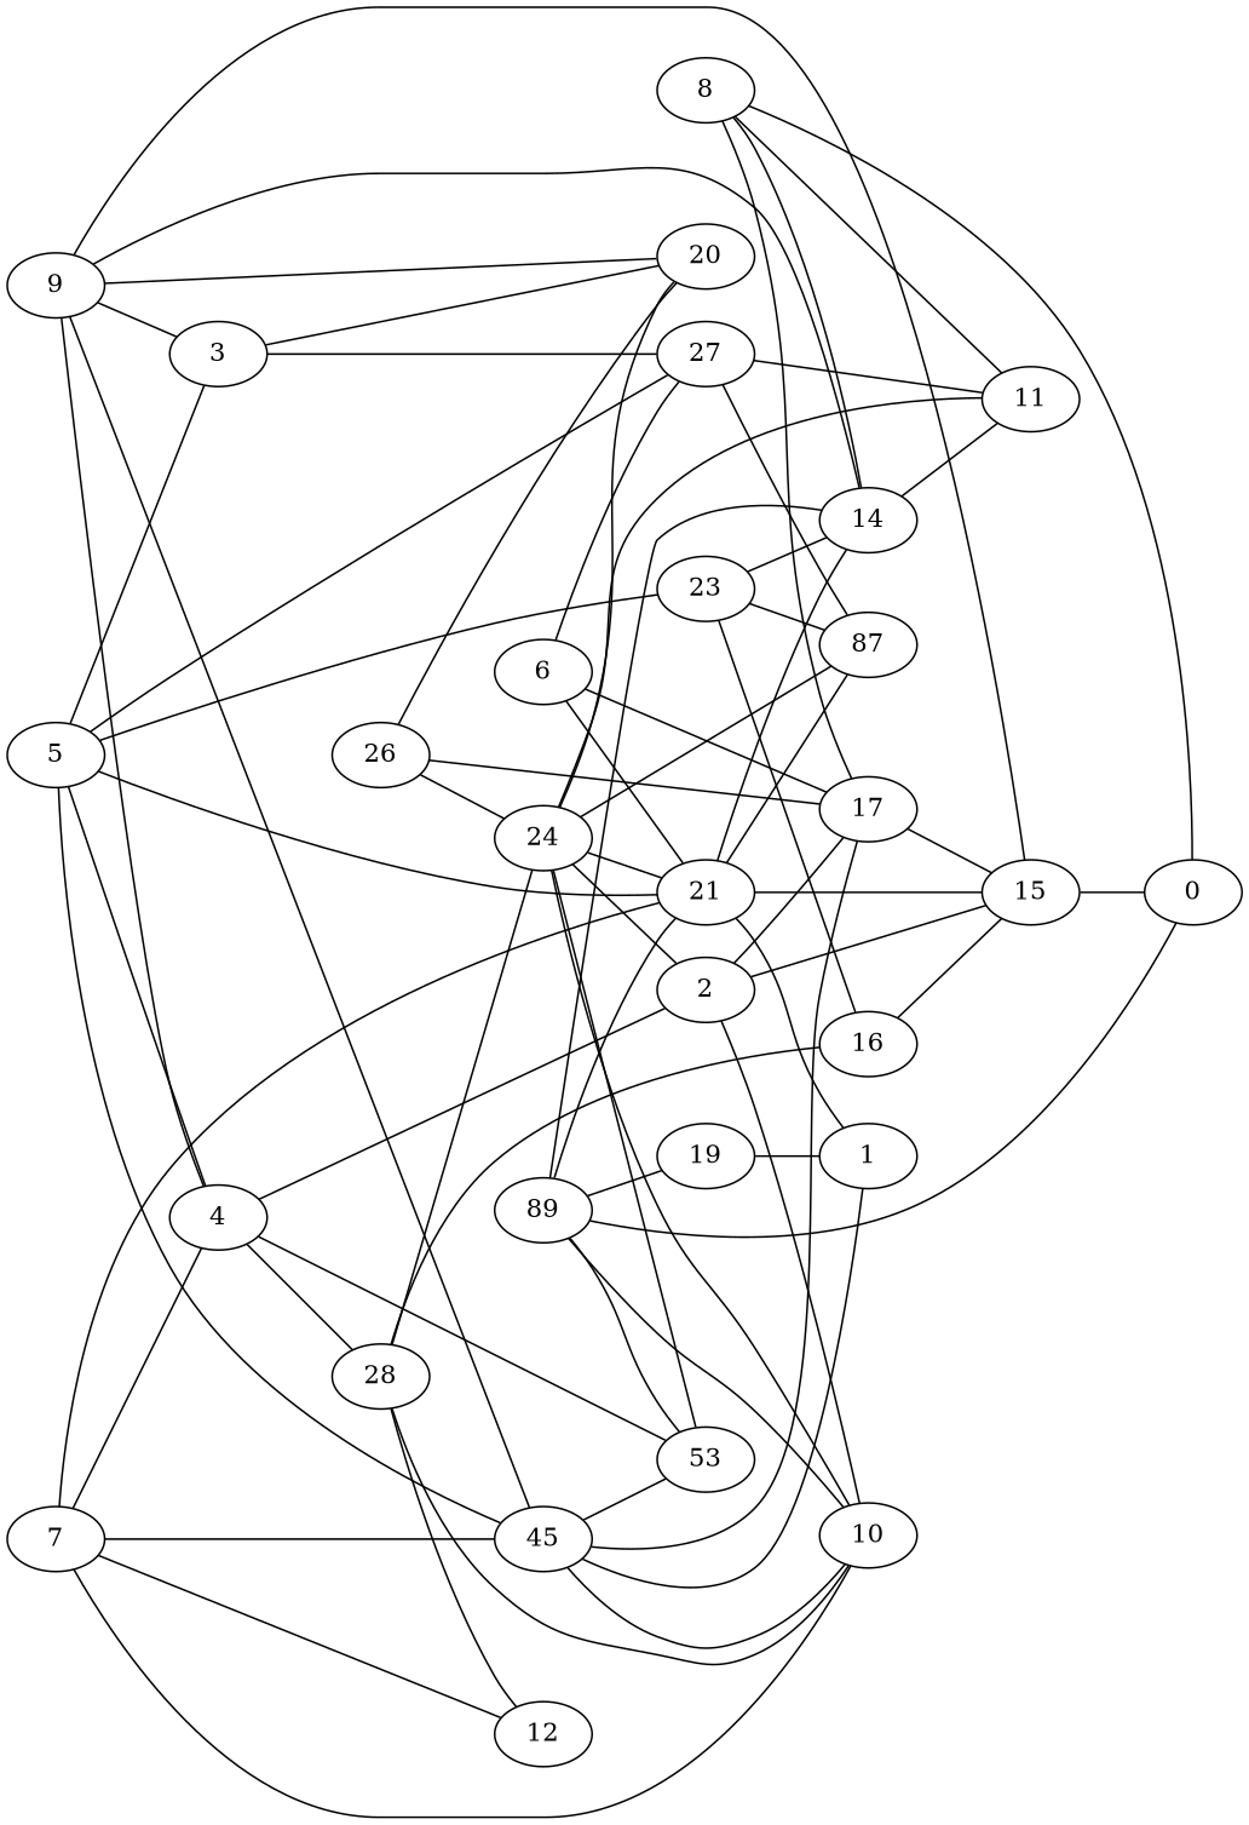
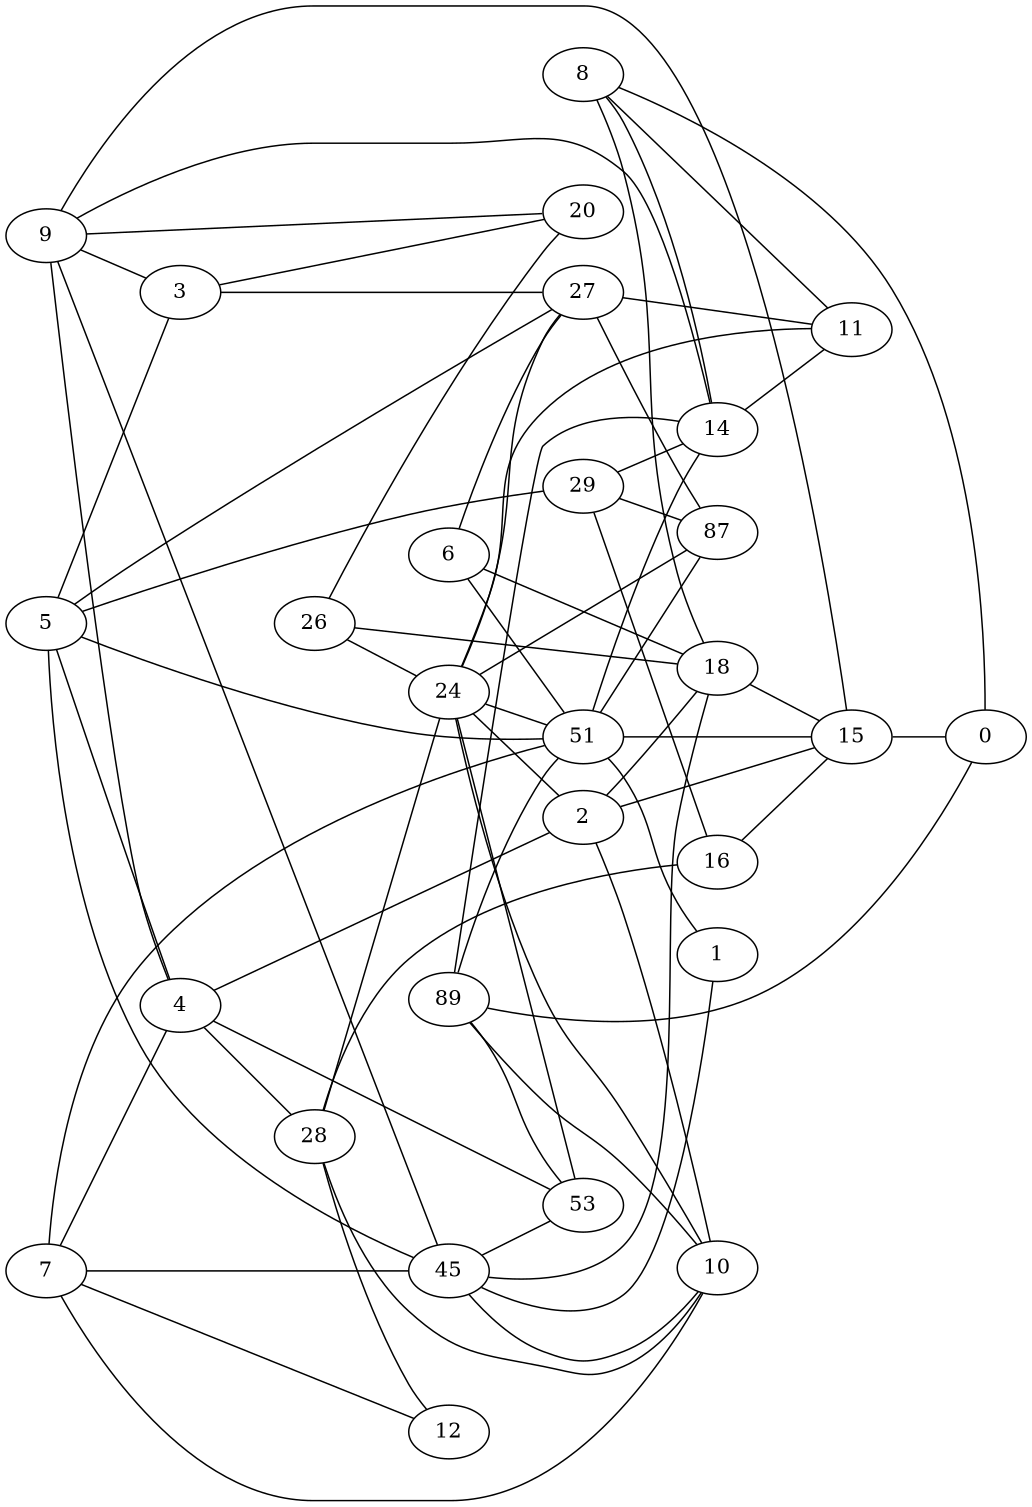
  digraph {
    fontname="DejaVu Serif"
    rankdir=LR
    node [fontname="DejaVu Serif"]
    edge [color=black dir=none fontname="DejaVu Serif"]
    24
    20
    n3 [label=53]
    n4 [label=87]
    11
-   21
+   21 [label=51]
    2
    15
    14
    1
-   19
    0
    9
    4
    n15 [label=45]
    3
    26
    28
    10
-   18 [label=17]
+   18
    27
    n22 [label=89]
    6
    16
    5
-   23
+   23 [label=29]
    12
    7
    8
    subgraph sub_1 {
      24
      20
      n3
      n4
      11
      21
      2
      15
      14
      1
-     19
      0
      9
      4
      n15
      3
      26
      28
      10
      18
      27
      n22
      6
      16
      5
      23
      12
      7
      8
    }
-   24 -> 20
+   24 -> 27
    24 -> n3
    24 -> n4
    24 -> 11
    24 -> 21
    24 -> 2
    24 -> 10
    21 -> n4
    21 -> 15
    21 -> 14
    21 -> 1
    2 -> 15
    2 -> 10
    2 -> 18
    15 -> 0
    14 -> 11
-   19 -> 1
    9 -> 20
    9 -> 15
    9 -> 14
    9 -> 4
    9 -> n15
    9 -> 3
    4 -> n3
    4 -> 2
    4 -> 28
    n15 -> n3
    n15 -> 1
    n15 -> 10
    n15 -> 18
    3 -> 20
    3 -> 27
    26 -> 24
    26 -> 20
    26 -> 18
    28 -> 24
    28 -> 10
    28 -> 16
    28 -> 12
    18 -> 15
    27 -> n4
    27 -> 11
    n22 -> n3
    n22 -> 21
    n22 -> 14
-   n22 -> 19
    n22 -> 0
    n22 -> 10
    6 -> 21
    6 -> 18
    6 -> 27
    16 -> 15
    5 -> 21
    5 -> 4
    5 -> n15
    5 -> 3
    5 -> 27
    5 -> 23
    23 -> n4
    23 -> 14
    23 -> 16
    7 -> 21
    7 -> 4
    7 -> n15
    7 -> 10
    7 -> 12
    8 -> 11
    8 -> 14
    8 -> 0
    8 -> 18
  }
